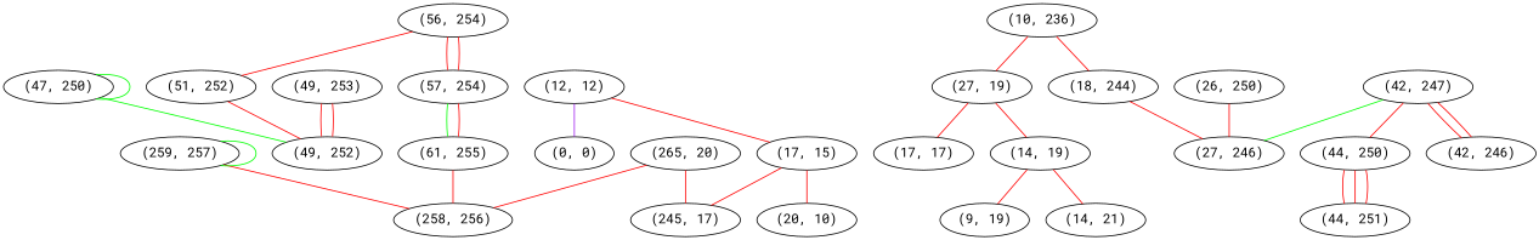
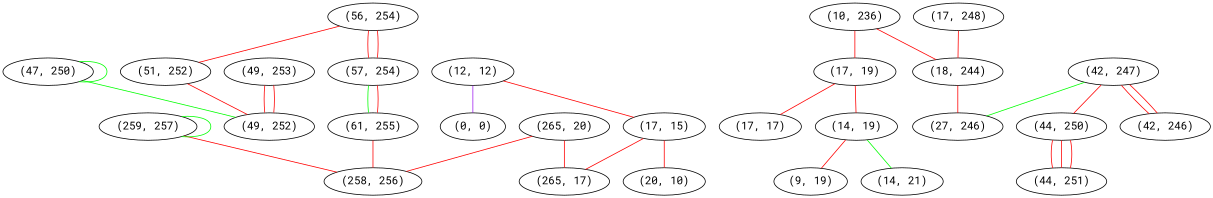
  graph {
    fontname="Roboto Mono"
    node [fontname="Roboto Mono"]
    edge [color=red fontname="Roboto Mono" weight=1]
    "(56, 254)"
    "(51, 252)"
    "(57, 254)"
    "(49, 252)"
    "(61, 255)"
    "(49, 253)"
    "(12, 12)"
    "(0, 0)"
    "(17, 15)"
    "(20, 10)"
-   "(265, 17)" [label="(245, 17)"]
+   "(265, 17)"
    "(10, 236)"
-   "(17, 19)" [label="(27, 19)"]
+   "(17, 19)"
    "(18, 244)"
    "(17, 17)"
    "(14, 19)"
    "(27, 246)"
    "(42, 247)"
    "(44, 250)"
    "(42, 246)"
    "(44, 251)"
    "(47, 250)"
    "(258, 256)"
    "(265, 20)"
    "(9, 19)"
    "(14, 21)"
-   "(26, 250)"
+   "(17, 248)"
    "(259, 257)"
    "(56, 254)" -- "(51, 252)"
    "(56, 254)" -- "(57, 254)"
    "(56, 254)" -- "(57, 254)"
    "(51, 252)" -- "(49, 252)"
    "(57, 254)" -- "(61, 255)" [color=green weight=2]
    "(57, 254)" -- "(61, 255)"
    "(61, 255)" -- "(258, 256)"
    "(49, 253)" -- "(49, 252)"
    "(49, 253)" -- "(49, 252)"
    "(12, 12)" -- "(0, 0)" [color=purple weight=4]
    "(12, 12)" -- "(17, 15)"
    "(17, 15)" -- "(20, 10)"
    "(17, 15)" -- "(265, 17)"
    "(10, 236)" -- "(17, 19)"
    "(10, 236)" -- "(18, 244)"
    "(17, 19)" -- "(17, 17)"
    "(17, 19)" -- "(14, 19)"
    "(18, 244)" -- "(27, 246)"
    "(14, 19)" -- "(9, 19)"
-   "(14, 19)" -- "(14, 21)"
+   "(14, 19)" -- "(14, 21)" [color=green]
    "(42, 247)" -- "(27, 246)" [color=green]
    "(42, 247)" -- "(44, 250)"
    "(42, 247)" -- "(42, 246)"
    "(42, 247)" -- "(42, 246)"
    "(44, 250)" -- "(44, 251)"
    "(44, 250)" -- "(44, 251)"
    "(44, 250)" -- "(44, 251)"
    "(47, 250)" -- "(49, 252)" [color=green]
    "(47, 250)" -- "(47, 250)" [color=green weight=2]
    "(265, 20)" -- "(265, 17)"
    "(265, 20)" -- "(258, 256)"
-   "(26, 250)" -- "(27, 246)"
+   "(17, 248)" -- "(18, 244)"
    "(259, 257)" -- "(258, 256)"
    "(259, 257)" -- "(259, 257)" [color=green weight=2]
  }
